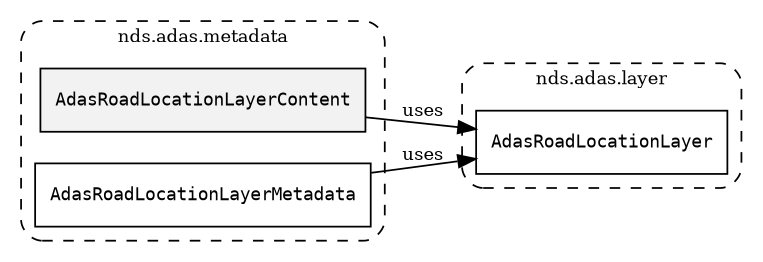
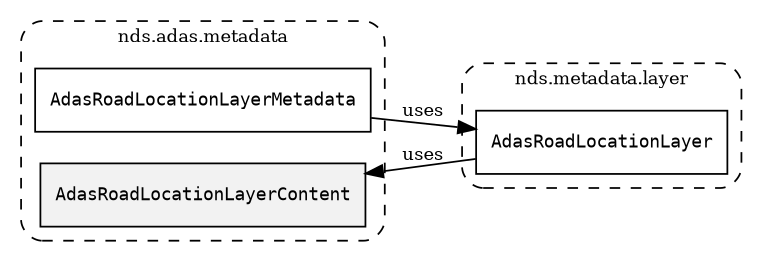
  digraph {
    fontsize=10
    rankdir=LR
    node [fontsize=10 shape=box]
    edge [fontsize=10]
    n1 [fillcolor="#0000000D" label=<<font face="monospace"><table align="center" border="0" cellspacing="0" cellpadding="0"><tr><td href="../../../content/packages/nds.adas.metadata.html#Bitmask-AdasRoadLocationLayerContent" title="Bitmask defined in nds.adas.metadata">AdasRoadLocationLayerContent</td></tr></table></font>> style=filled]
    n2 [label=<<font face="monospace"><table align="center" border="0" cellspacing="0" cellpadding="0"><tr><td href="../../../content/packages/nds.adas.metadata.html#Structure-AdasRoadLocationLayerMetadata" title="Structure defined in nds.adas.metadata">AdasRoadLocationLayerMetadata</td></tr></table></font>>]
    n3 [label=<<font face="monospace"><table align="center" border="0" cellspacing="0" cellpadding="0"><tr><td href="../../../content/packages/nds.adas.layer.html#Structure-AdasRoadLocationLayer" title="Structure defined in nds.adas.layer">AdasRoadLocationLayer</td></tr></table></font>>]
    subgraph cluster_1 {
      label="nds.adas.metadata"
      style="dashed, rounded"
      n1
      n2
    }
    subgraph cluster_2 {
-     label="nds.adas.layer"
+     label="nds.metadata.layer"
      style="dashed, rounded"
      n3
    }
    n2 -> n3 [label=uses]
-   n1 -> n3 [label=uses]
+   n3 -> n1 [label=uses]
  }
